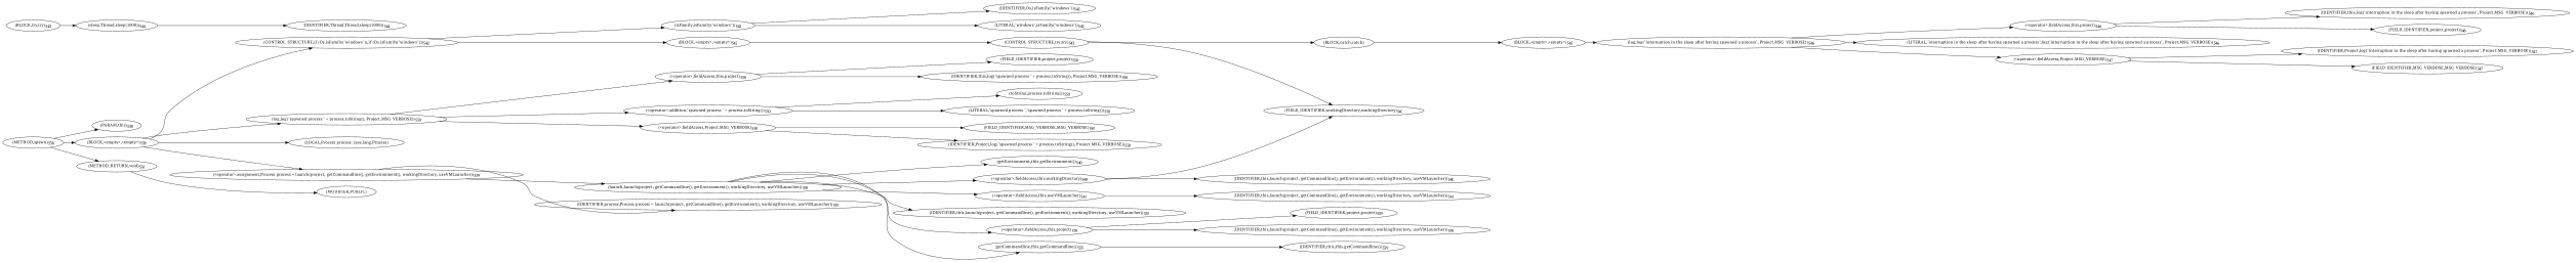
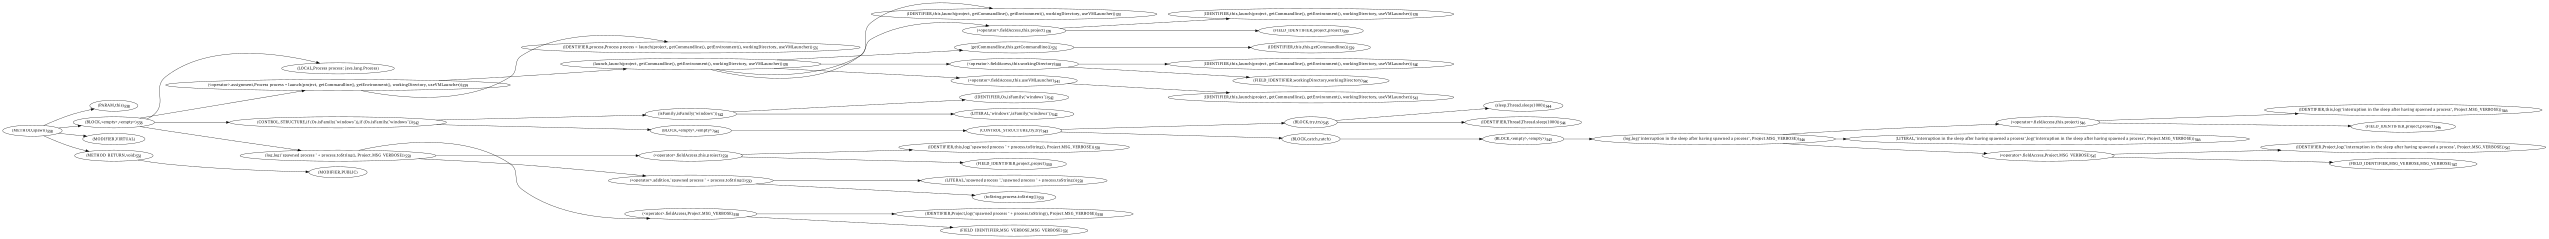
  digraph {
    fontname="PT Serif"
    rankdir=LR
    node [fontname="PT Serif"]
    edge [fontname="PT Serif"]
    n1 [label=<(METHOD,spawn)<SUB>538</SUB>>]
    n2 [label=<(PARAM,this)<SUB>538</SUB>>]
    n3 [label=<(BLOCK,&lt;empty&gt;,&lt;empty&gt;)<SUB>538</SUB>>]
+   n4 [label=<(MODIFIER,VIRTUAL)>]
    n5 [label=<(METHOD_RETURN,void)<SUB>538</SUB>>]
    n6 [label=<(LOCAL,Process process: java.lang.Process)>]
    n7 [label=<(&lt;operator&gt;.assignment,Process process = launch(project, getCommandline(), getEnvironment(), workingDirectory, useVMLauncher))<SUB>539</SUB>>]
    n8 [label=<(CONTROL_STRUCTURE,if (Os.isFamily(&quot;windows&quot;)),if (Os.isFamily(&quot;windows&quot;)))<SUB>542</SUB>>]
    n9 [label=<(log,log(&quot;spawned process &quot; + process.toString(), Project.MSG_VERBOSE))<SUB>550</SUB>>]
    n10 [label=<(MODIFIER,PUBLIC)>]
    n11 [label=<(IDENTIFIER,process,Process process = launch(project, getCommandline(), getEnvironment(), workingDirectory, useVMLauncher))<SUB>539</SUB>>]
    n12 [label=<(launch,launch(project, getCommandline(), getEnvironment(), workingDirectory, useVMLauncher))<SUB>539</SUB>>]
    n13 [label=<(isFamily,isFamily(&quot;windows&quot;))<SUB>542</SUB>>]
    n14 [label=<(BLOCK,&lt;empty&gt;,&lt;empty&gt;)<SUB>542</SUB>>]
    n15 [label=<(&lt;operator&gt;.fieldAccess,this.project)<SUB>550</SUB>>]
    n16 [label=<(&lt;operator&gt;.addition,&quot;spawned process &quot; + process.toString())<SUB>550</SUB>>]
    n17 [label=<(&lt;operator&gt;.fieldAccess,Project.MSG_VERBOSE)<SUB>550</SUB>>]
    n18 [label=<(IDENTIFIER,this,launch(project, getCommandline(), getEnvironment(), workingDirectory, useVMLauncher))<SUB>539</SUB>>]
    n19 [label=<(&lt;operator&gt;.fieldAccess,this.project)<SUB>539</SUB>>]
    n20 [label=<(getCommandline,this.getCommandline())<SUB>539</SUB>>]
-   n21 [label=<(getEnvironment,this.getEnvironment())<SUB>540</SUB>>]
-   n22 [label=<(&lt;operator&gt;.fieldAccess,this.workingDirectory)<SUB>540</SUB>>]
+   n22 [label=<(&lt;operator&gt;.fieldAccess,this.workingDirectory)<SUB>500</SUB>>]
    n23 [label=<(&lt;operator&gt;.fieldAccess,this.useVMLauncher)<SUB>541</SUB>>]
    n24 [label=<(IDENTIFIER,this,launch(project, getCommandline(), getEnvironment(), workingDirectory, useVMLauncher))<SUB>539</SUB>>]
    n25 [label=<(FIELD_IDENTIFIER,project,project)<SUB>539</SUB>>]
    n26 [label=<(IDENTIFIER,this,this.getCommandline())<SUB>539</SUB>>]
    n27 [label=<(IDENTIFIER,this,launch(project, getCommandline(), getEnvironment(), workingDirectory, useVMLauncher))<SUB>540</SUB>>]
    n28 [label=<(FIELD_IDENTIFIER,workingDirectory,workingDirectory)<SUB>540</SUB>>]
    n29 [label=<(IDENTIFIER,this,launch(project, getCommandline(), getEnvironment(), workingDirectory, useVMLauncher))<SUB>541</SUB>>]
    n30 [label=<(IDENTIFIER,Os,isFamily(&quot;windows&quot;))<SUB>542</SUB>>]
    n31 [label=<(LITERAL,&quot;windows&quot;,isFamily(&quot;windows&quot;))<SUB>542</SUB>>]
    n32 [label=<(CONTROL_STRUCTURE,try,try)<SUB>543</SUB>>]
    n33 [label=<(BLOCK,try,try)<SUB>543</SUB>>]
    n34 [label=<(BLOCK,catch,catch)>]
    n35 [label=<(sleep,Thread.sleep(1000))<SUB>544</SUB>>]
    n36 [label=<(BLOCK,&lt;empty&gt;,&lt;empty&gt;)<SUB>545</SUB>>]
    n37 [label=<(IDENTIFIER,Thread,Thread.sleep(1000))<SUB>544</SUB>>]
    n38 [label=<(log,log(&quot;interruption in the sleep after having spawned a process&quot;, Project.MSG_VERBOSE))<SUB>546</SUB>>]
    n39 [label=<(&lt;operator&gt;.fieldAccess,this.project)<SUB>546</SUB>>]
    n40 [label=<(LITERAL,&quot;interruption in the sleep after having spawned a process&quot;,log(&quot;interruption in the sleep after having spawned a process&quot;, Project.MSG_VERBOSE))<SUB>546</SUB>>]
    n41 [label=<(&lt;operator&gt;.fieldAccess,Project.MSG_VERBOSE)<SUB>547</SUB>>]
    n42 [label=<(IDENTIFIER,this,log(&quot;interruption in the sleep after having spawned a process&quot;, Project.MSG_VERBOSE))<SUB>546</SUB>>]
    n43 [label=<(FIELD_IDENTIFIER,project,project)<SUB>546</SUB>>]
    n44 [label=<(IDENTIFIER,Project,log(&quot;interruption in the sleep after having spawned a process&quot;, Project.MSG_VERBOSE))<SUB>547</SUB>>]
    n45 [label=<(FIELD_IDENTIFIER,MSG_VERBOSE,MSG_VERBOSE)<SUB>547</SUB>>]
    n46 [label=<(IDENTIFIER,this,log(&quot;spawned process &quot; + process.toString(), Project.MSG_VERBOSE))<SUB>550</SUB>>]
    n47 [label=<(FIELD_IDENTIFIER,project,project)<SUB>550</SUB>>]
    n48 [label=<(LITERAL,&quot;spawned process &quot;,&quot;spawned process &quot; + process.toString())<SUB>550</SUB>>]
    n49 [label=<(toString,process.toString())<SUB>550</SUB>>]
    n50 [label=<(IDENTIFIER,Project,log(&quot;spawned process &quot; + process.toString(), Project.MSG_VERBOSE))<SUB>550</SUB>>]
    n51 [label=<(FIELD_IDENTIFIER,MSG_VERBOSE,MSG_VERBOSE)<SUB>550</SUB>>]
    n1 -> n2
    n1 -> n3
+   n1 -> n4
    n1 -> n5
    n3 -> n6
    n3 -> n7
    n3 -> n8
    n3 -> n9
    n5 -> n10
    n7 -> n11
    n7 -> n12
    n8 -> n13
    n8 -> n14
    n9 -> n15
    n9 -> n16
    n9 -> n17
    n12 -> n18
    n12 -> n19
    n12 -> n20
-   n12 -> n21
    n12 -> n22
    n12 -> n23
    n13 -> n30
    n13 -> n31
    n14 -> n32
    n15 -> n46
    n15 -> n47
    n16 -> n48
    n16 -> n49
    n17 -> n50
    n17 -> n51
    n19 -> n24
    n19 -> n25
    n20 -> n26
    n22 -> n27
    n22 -> n28
    n23 -> n29
-   n32 -> n28
+   n32 -> n33
    n32 -> n34
    n33 -> n35
    n34 -> n36
-   n35 -> n37
+   n33 -> n37
    n36 -> n38
    n38 -> n39
    n38 -> n40
    n38 -> n41
    n39 -> n42
    n39 -> n43
    n41 -> n44
    n41 -> n45
  }
